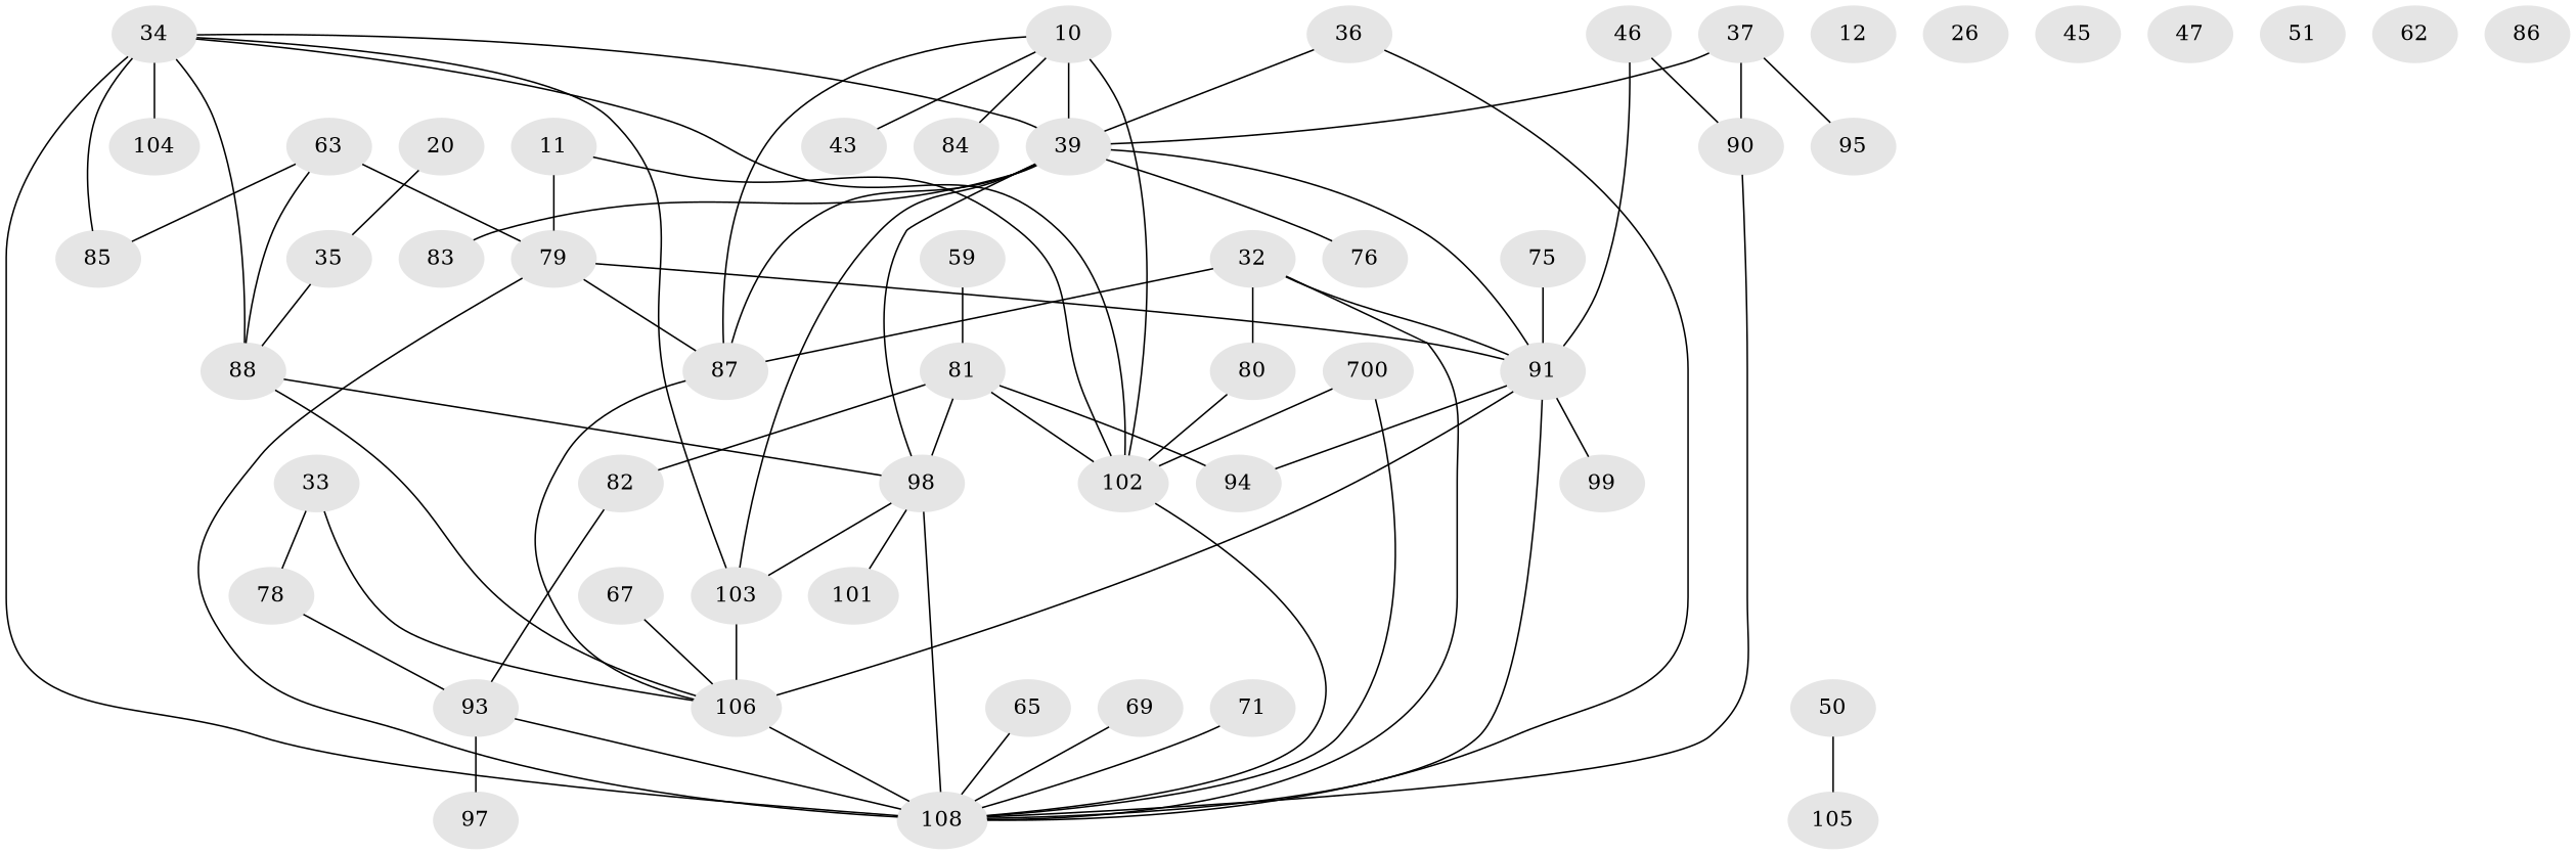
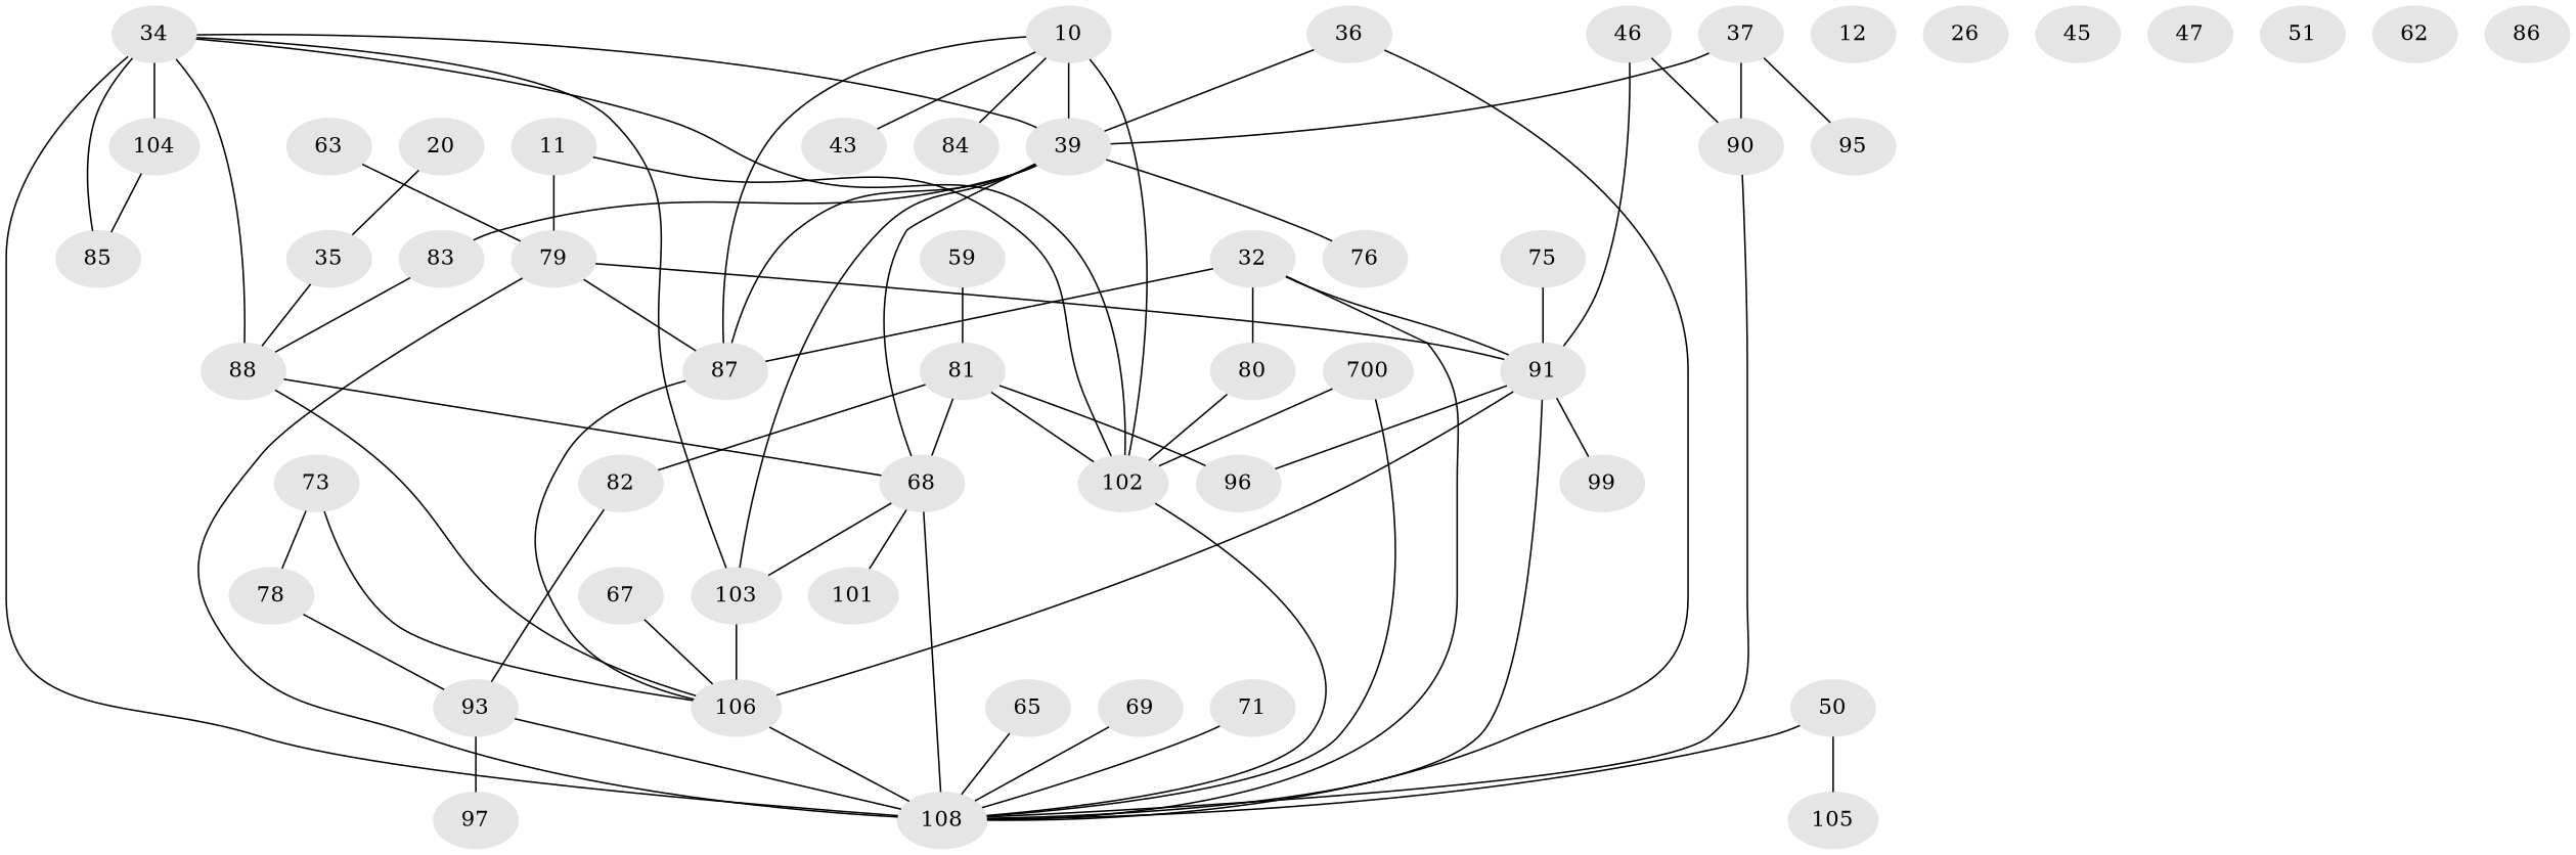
  graph {
    node [color=gray90 style=filled]
    39 [super="+8+28"]
    87 [super="+61+64+66"]
    103 [super="+55"]
    76
    83
    91 [super="+49+57"]
-   98 [super="+48+52+92"]
+   98 [super="+48+52+92" label=68]
    10
    43
    84
    102 [super="+44+77"]
    106 [super="+21+94+74"]
    108 [super="+53+107"]
    79 [super="+30+54"]
    11
    12
    20
    35
    88 [super="+13+70"]
    26
    34 [super="+9+29"]
    85
    104
    36
    37 [super="+23"]
    90
    95
-   96 [label=94]
+   96
    99
    101
    45
    46
    47
    50
    105
    51
    81 [super="+3+40"]
    82
    59
    62
    63
    65
    67
    69
    71
    n46 [label=32]
    80
-   73 [label=33]
+   73
    78
    93 [super="+2+27"]
    75
    97
    86
    n54 [label=700 super="+4+19+58"]
    39 -- 87
    39 -- 103
    39 -- 76
    39 -- 83 [weight=2]
-   39 -- 91 [weight=3]
    39 -- 98
    87 -- 106
    103 -- 106
-   63 -- 88
+   83 -- 88
    91 -- 106 [weight=2]
    91 -- 108 [weight=2]
    91 -- 96
    91 -- 99
    98 -- 103 [weight=3]
    98 -- 108 [weight=4]
    98 -- 101
    10 -- 39 [weight=3]
    10 -- 87
    10 -- 43
    10 -- 84
    10 -- 102
    102 -- 108
    106 -- 108 [weight=2]
    79 -- 87
    79 -- 91 [weight=2]
    79 -- 108
    11 -- 102
    11 -- 79
    20 -- 35
    35 -- 88
    88 -- 98
    88 -- 106
    34 -- 39 [weight=2]
    34 -- 103
    34 -- 102
    34 -- 108 [weight=4]
    34 -- 88
    34 -- 85
    34 -- 104
    36 -- 39
    36 -- 108
    37 -- 39
    37 -- 90 [weight=2]
    37 -- 95
    90 -- 108
    46 -- 91
    46 -- 90
+   50 -- 108
    50 -- 105
    81 -- 98 [weight=2]
    81 -- 102
    81 -- 96
    81 -- 82
    82 -- 93
    59 -- 81
    63 -- 79
-   63 -- 85
+   104 -- 85
    65 -- 108
    67 -- 106
    69 -- 108
    71 -- 108
    n46 -- 87
    n46 -- 91
    n46 -- 108
    n46 -- 80
    80 -- 102
    73 -- 106
    73 -- 78
    78 -- 93
    93 -- 108
    93 -- 97
    75 -- 91
    n54 -- 102
    n54 -- 108
  }
